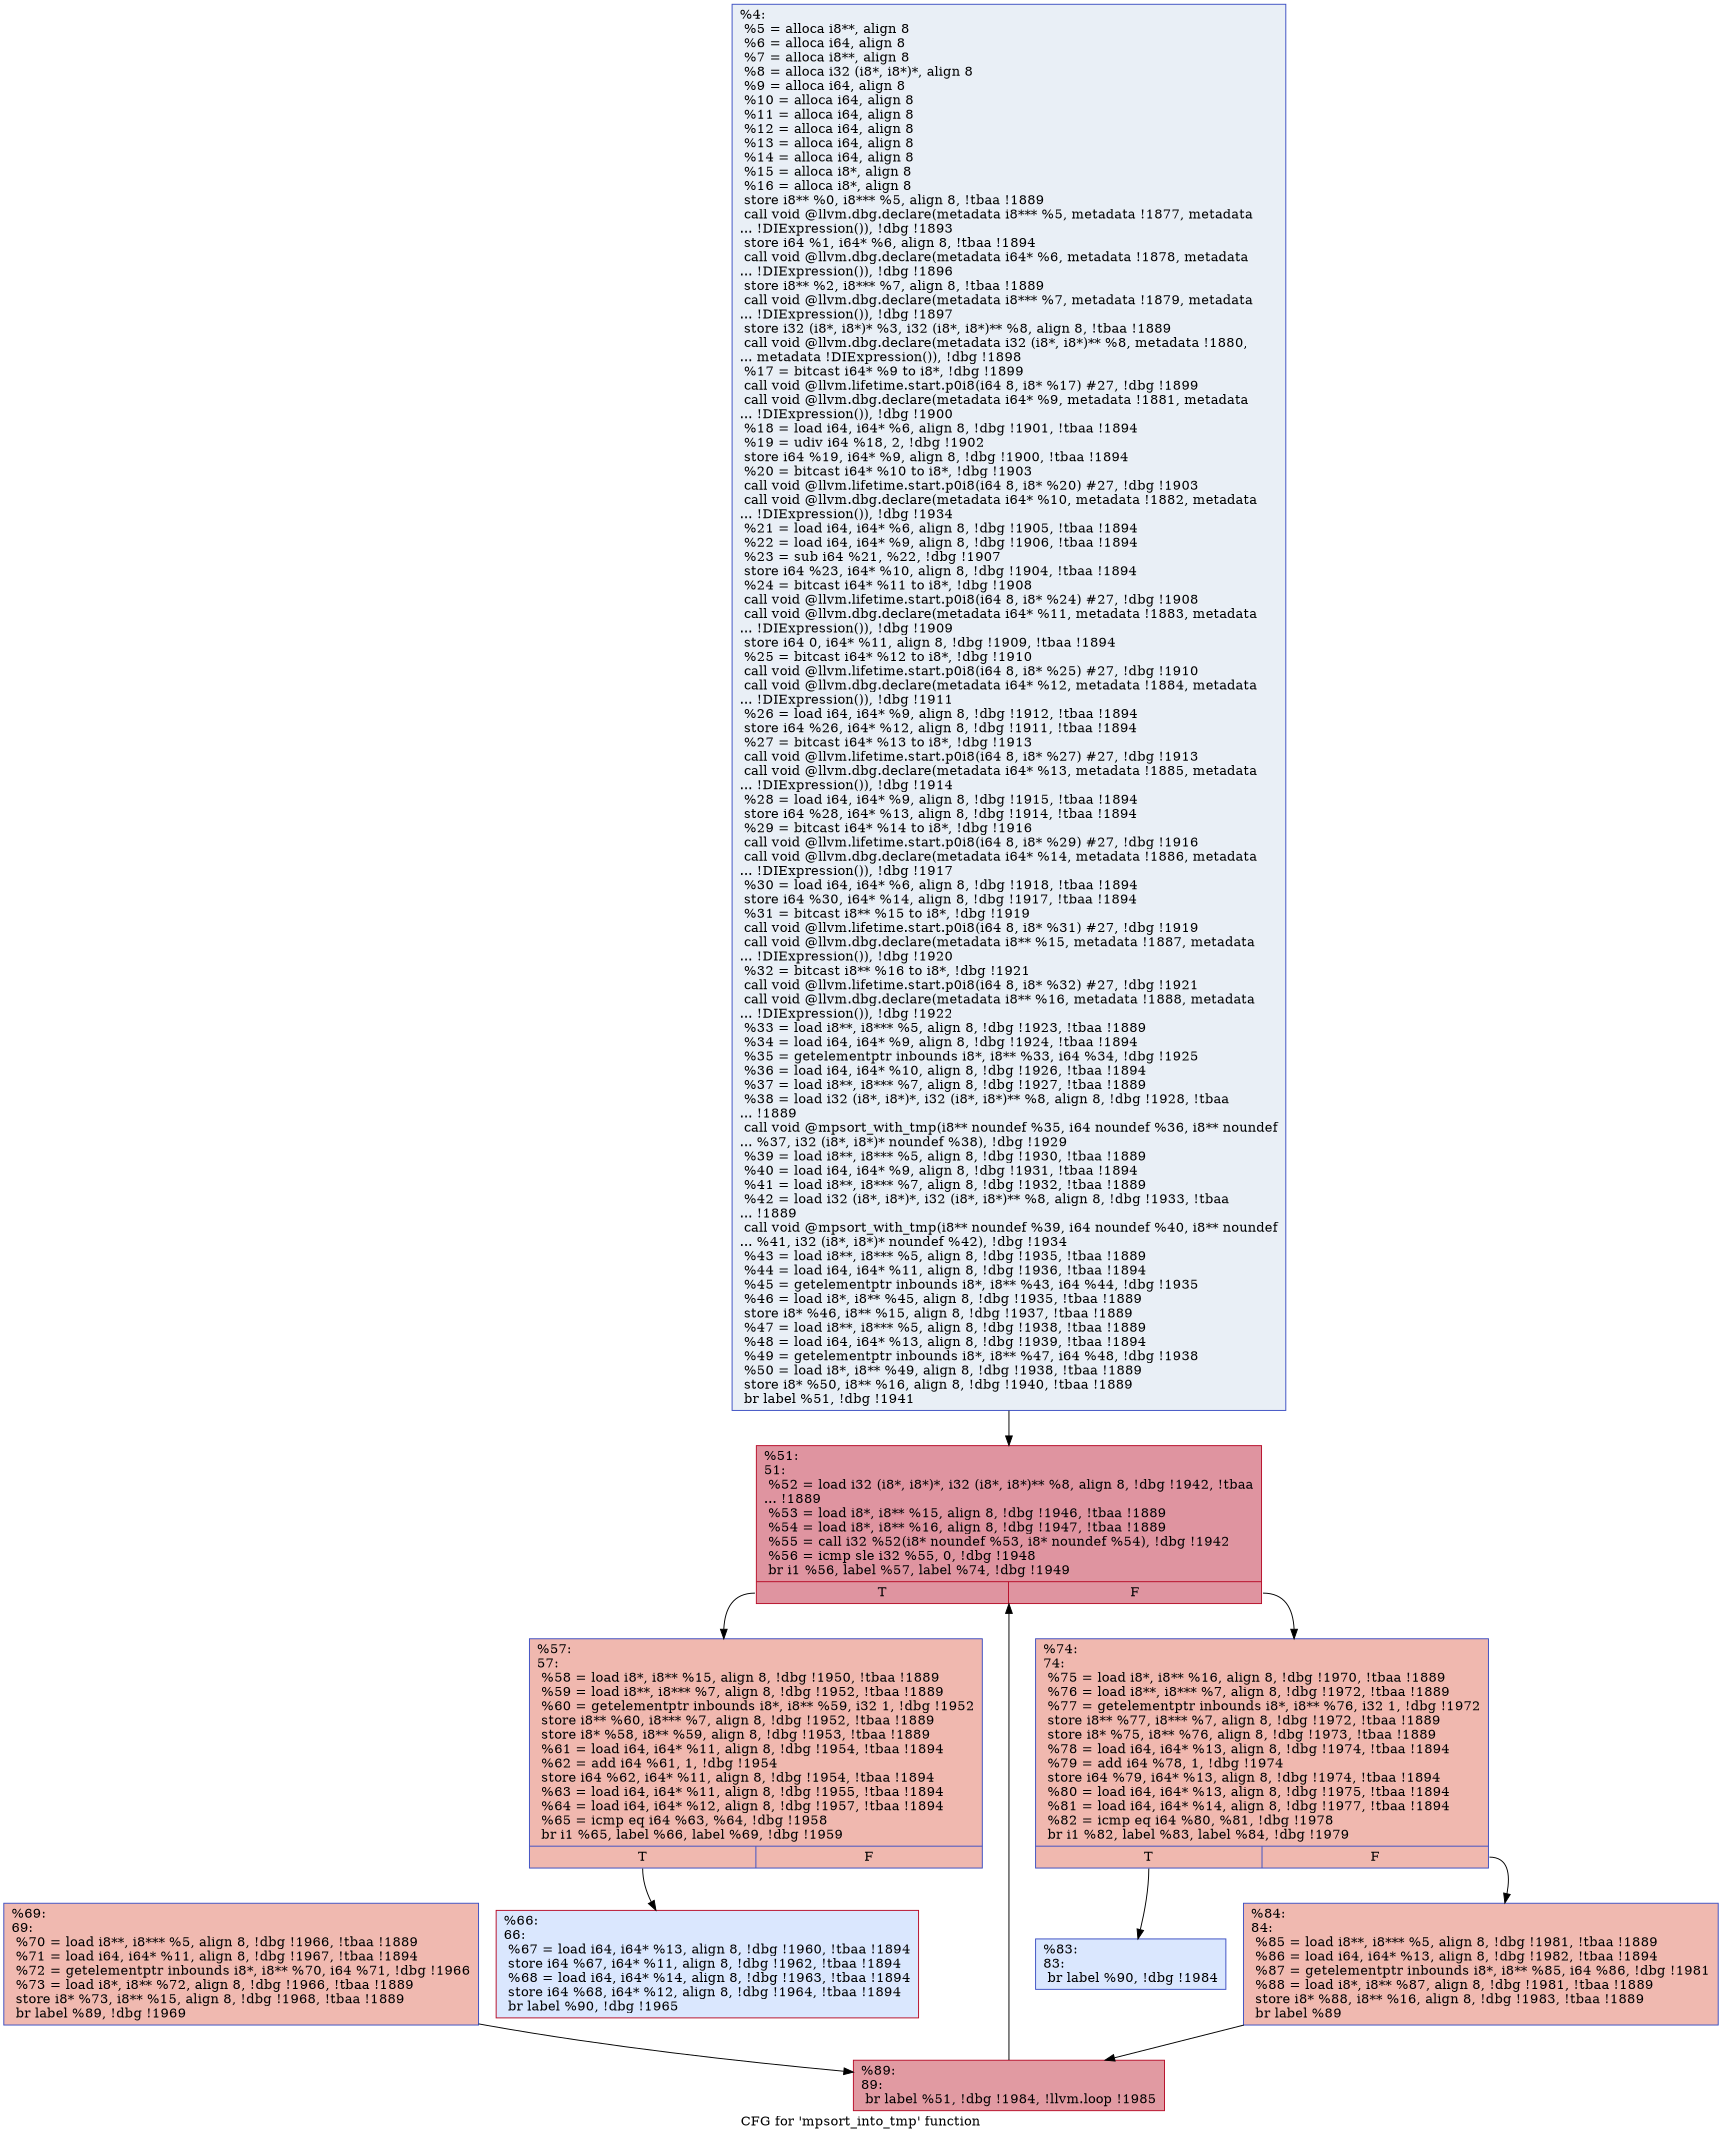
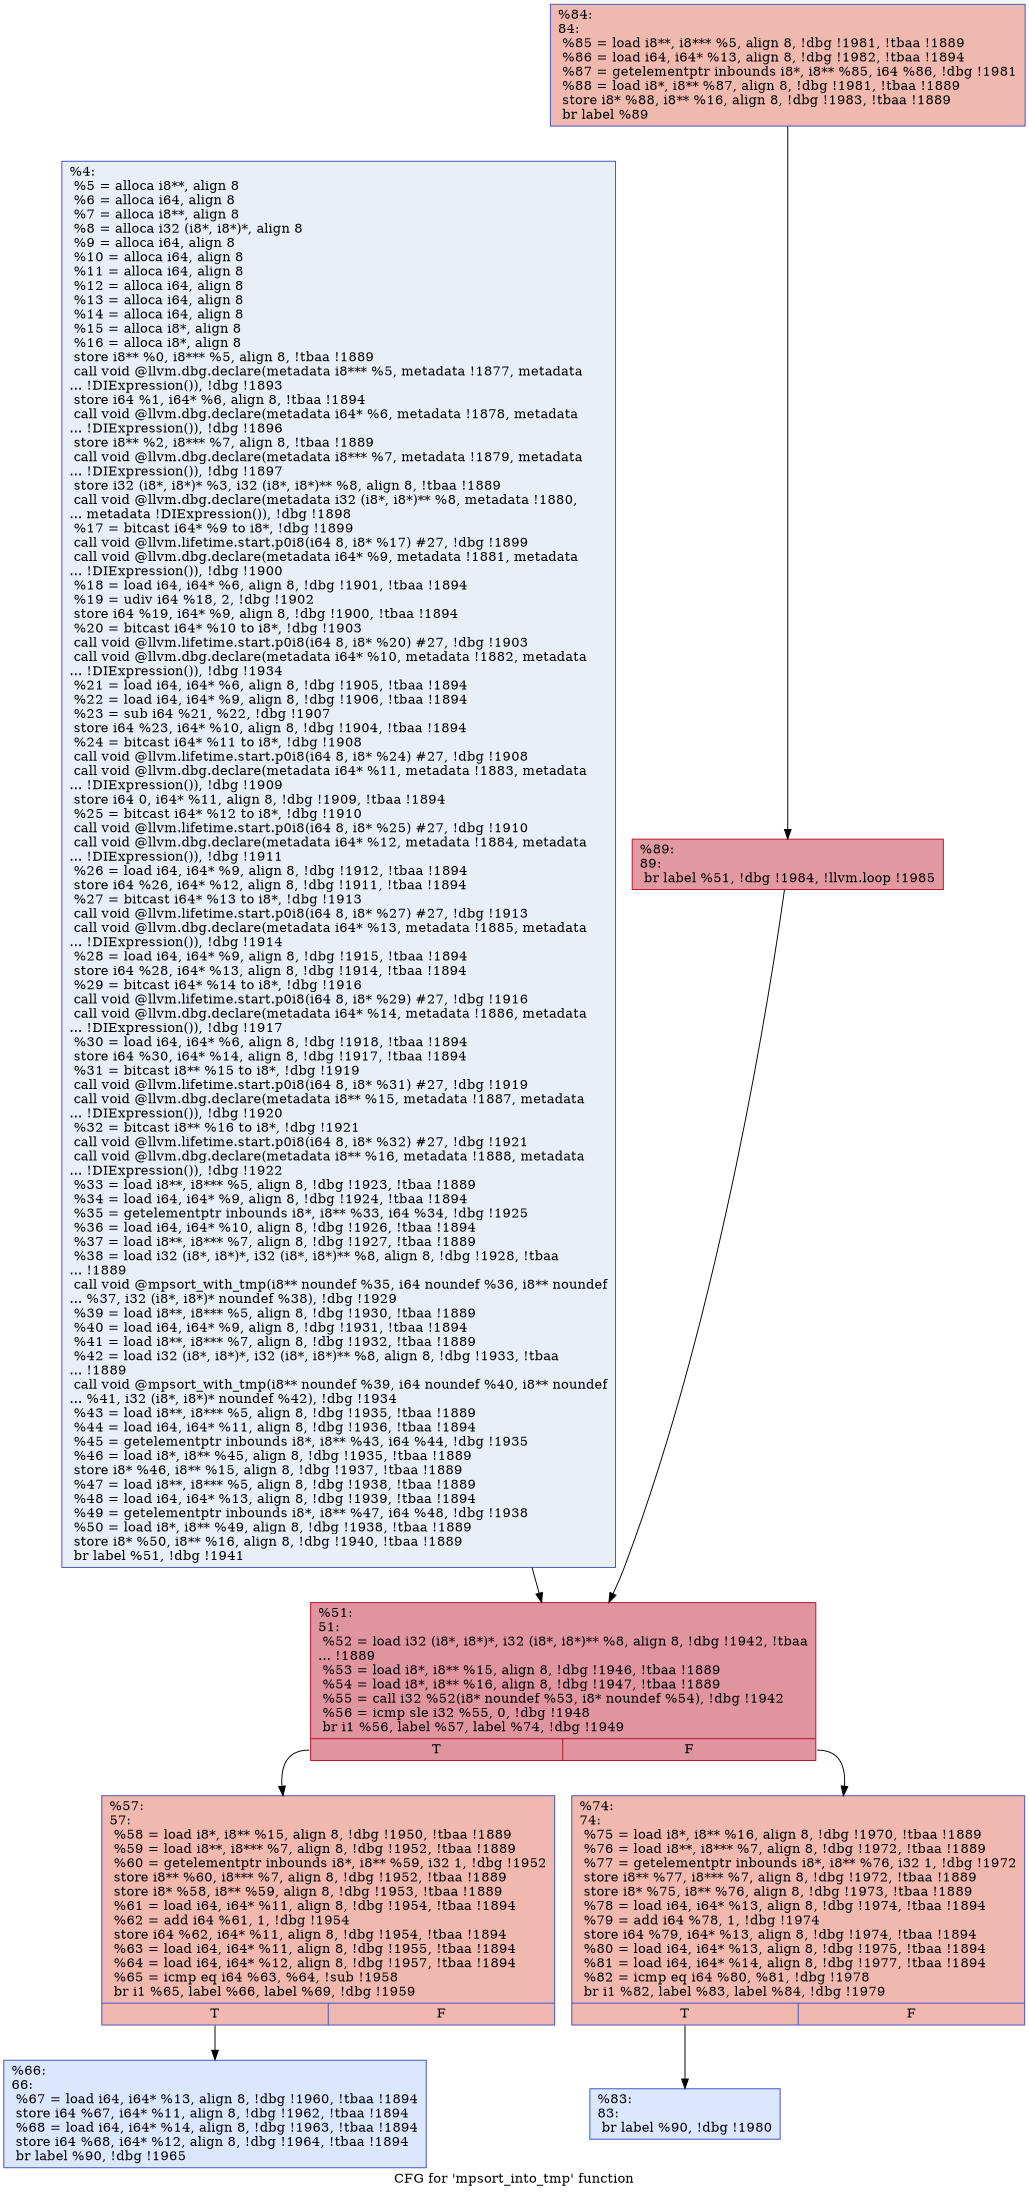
  digraph {
    label="CFG for 'mpsort_into_tmp' function"
    node [color="#3d50c3ff" fillcolor="#dc5d4a70" shape=record style=filled]
    n1 [fillcolor="#cedaeb70" label="{%4:\l  %5 = alloca i8**, align 8\l  %6 = alloca i64, align 8\l  %7 = alloca i8**, align 8\l  %8 = alloca i32 (i8*, i8*)*, align 8\l  %9 = alloca i64, align 8\l  %10 = alloca i64, align 8\l  %11 = alloca i64, align 8\l  %12 = alloca i64, align 8\l  %13 = alloca i64, align 8\l  %14 = alloca i64, align 8\l  %15 = alloca i8*, align 8\l  %16 = alloca i8*, align 8\l  store i8** %0, i8*** %5, align 8, !tbaa !1889\l  call void @llvm.dbg.declare(metadata i8*** %5, metadata !1877, metadata\l... !DIExpression()), !dbg !1893\l  store i64 %1, i64* %6, align 8, !tbaa !1894\l  call void @llvm.dbg.declare(metadata i64* %6, metadata !1878, metadata\l... !DIExpression()), !dbg !1896\l  store i8** %2, i8*** %7, align 8, !tbaa !1889\l  call void @llvm.dbg.declare(metadata i8*** %7, metadata !1879, metadata\l... !DIExpression()), !dbg !1897\l  store i32 (i8*, i8*)* %3, i32 (i8*, i8*)** %8, align 8, !tbaa !1889\l  call void @llvm.dbg.declare(metadata i32 (i8*, i8*)** %8, metadata !1880,\l... metadata !DIExpression()), !dbg !1898\l  %17 = bitcast i64* %9 to i8*, !dbg !1899\l  call void @llvm.lifetime.start.p0i8(i64 8, i8* %17) #27, !dbg !1899\l  call void @llvm.dbg.declare(metadata i64* %9, metadata !1881, metadata\l... !DIExpression()), !dbg !1900\l  %18 = load i64, i64* %6, align 8, !dbg !1901, !tbaa !1894\l  %19 = udiv i64 %18, 2, !dbg !1902\l  store i64 %19, i64* %9, align 8, !dbg !1900, !tbaa !1894\l  %20 = bitcast i64* %10 to i8*, !dbg !1903\l  call void @llvm.lifetime.start.p0i8(i64 8, i8* %20) #27, !dbg !1903\l  call void @llvm.dbg.declare(metadata i64* %10, metadata !1882, metadata\l... !DIExpression()), !dbg !1934\l  %21 = load i64, i64* %6, align 8, !dbg !1905, !tbaa !1894\l  %22 = load i64, i64* %9, align 8, !dbg !1906, !tbaa !1894\l  %23 = sub i64 %21, %22, !dbg !1907\l  store i64 %23, i64* %10, align 8, !dbg !1904, !tbaa !1894\l  %24 = bitcast i64* %11 to i8*, !dbg !1908\l  call void @llvm.lifetime.start.p0i8(i64 8, i8* %24) #27, !dbg !1908\l  call void @llvm.dbg.declare(metadata i64* %11, metadata !1883, metadata\l... !DIExpression()), !dbg !1909\l  store i64 0, i64* %11, align 8, !dbg !1909, !tbaa !1894\l  %25 = bitcast i64* %12 to i8*, !dbg !1910\l  call void @llvm.lifetime.start.p0i8(i64 8, i8* %25) #27, !dbg !1910\l  call void @llvm.dbg.declare(metadata i64* %12, metadata !1884, metadata\l... !DIExpression()), !dbg !1911\l  %26 = load i64, i64* %9, align 8, !dbg !1912, !tbaa !1894\l  store i64 %26, i64* %12, align 8, !dbg !1911, !tbaa !1894\l  %27 = bitcast i64* %13 to i8*, !dbg !1913\l  call void @llvm.lifetime.start.p0i8(i64 8, i8* %27) #27, !dbg !1913\l  call void @llvm.dbg.declare(metadata i64* %13, metadata !1885, metadata\l... !DIExpression()), !dbg !1914\l  %28 = load i64, i64* %9, align 8, !dbg !1915, !tbaa !1894\l  store i64 %28, i64* %13, align 8, !dbg !1914, !tbaa !1894\l  %29 = bitcast i64* %14 to i8*, !dbg !1916\l  call void @llvm.lifetime.start.p0i8(i64 8, i8* %29) #27, !dbg !1916\l  call void @llvm.dbg.declare(metadata i64* %14, metadata !1886, metadata\l... !DIExpression()), !dbg !1917\l  %30 = load i64, i64* %6, align 8, !dbg !1918, !tbaa !1894\l  store i64 %30, i64* %14, align 8, !dbg !1917, !tbaa !1894\l  %31 = bitcast i8** %15 to i8*, !dbg !1919\l  call void @llvm.lifetime.start.p0i8(i64 8, i8* %31) #27, !dbg !1919\l  call void @llvm.dbg.declare(metadata i8** %15, metadata !1887, metadata\l... !DIExpression()), !dbg !1920\l  %32 = bitcast i8** %16 to i8*, !dbg !1921\l  call void @llvm.lifetime.start.p0i8(i64 8, i8* %32) #27, !dbg !1921\l  call void @llvm.dbg.declare(metadata i8** %16, metadata !1888, metadata\l... !DIExpression()), !dbg !1922\l  %33 = load i8**, i8*** %5, align 8, !dbg !1923, !tbaa !1889\l  %34 = load i64, i64* %9, align 8, !dbg !1924, !tbaa !1894\l  %35 = getelementptr inbounds i8*, i8** %33, i64 %34, !dbg !1925\l  %36 = load i64, i64* %10, align 8, !dbg !1926, !tbaa !1894\l  %37 = load i8**, i8*** %7, align 8, !dbg !1927, !tbaa !1889\l  %38 = load i32 (i8*, i8*)*, i32 (i8*, i8*)** %8, align 8, !dbg !1928, !tbaa\l... !1889\l  call void @mpsort_with_tmp(i8** noundef %35, i64 noundef %36, i8** noundef\l... %37, i32 (i8*, i8*)* noundef %38), !dbg !1929\l  %39 = load i8**, i8*** %5, align 8, !dbg !1930, !tbaa !1889\l  %40 = load i64, i64* %9, align 8, !dbg !1931, !tbaa !1894\l  %41 = load i8**, i8*** %7, align 8, !dbg !1932, !tbaa !1889\l  %42 = load i32 (i8*, i8*)*, i32 (i8*, i8*)** %8, align 8, !dbg !1933, !tbaa\l... !1889\l  call void @mpsort_with_tmp(i8** noundef %39, i64 noundef %40, i8** noundef\l... %41, i32 (i8*, i8*)* noundef %42), !dbg !1934\l  %43 = load i8**, i8*** %5, align 8, !dbg !1935, !tbaa !1889\l  %44 = load i64, i64* %11, align 8, !dbg !1936, !tbaa !1894\l  %45 = getelementptr inbounds i8*, i8** %43, i64 %44, !dbg !1935\l  %46 = load i8*, i8** %45, align 8, !dbg !1935, !tbaa !1889\l  store i8* %46, i8** %15, align 8, !dbg !1937, !tbaa !1889\l  %47 = load i8**, i8*** %5, align 8, !dbg !1938, !tbaa !1889\l  %48 = load i64, i64* %13, align 8, !dbg !1939, !tbaa !1894\l  %49 = getelementptr inbounds i8*, i8** %47, i64 %48, !dbg !1938\l  %50 = load i8*, i8** %49, align 8, !dbg !1938, !tbaa !1889\l  store i8* %50, i8** %16, align 8, !dbg !1940, !tbaa !1889\l  br label %51, !dbg !1941\l}"]
    n2 [color="#b70d28ff" fillcolor="#b70d2870" label="{%51:\l51:                                               \l  %52 = load i32 (i8*, i8*)*, i32 (i8*, i8*)** %8, align 8, !dbg !1942, !tbaa\l... !1889\l  %53 = load i8*, i8** %15, align 8, !dbg !1946, !tbaa !1889\l  %54 = load i8*, i8** %16, align 8, !dbg !1947, !tbaa !1889\l  %55 = call i32 %52(i8* noundef %53, i8* noundef %54), !dbg !1942\l  %56 = icmp sle i32 %55, 0, !dbg !1948\l  br i1 %56, label %57, label %74, !dbg !1949\l|{<s0>T|<s1>F}}"]
-   n3 [label="{%57:\l57:                                               \l  %58 = load i8*, i8** %15, align 8, !dbg !1950, !tbaa !1889\l  %59 = load i8**, i8*** %7, align 8, !dbg !1952, !tbaa !1889\l  %60 = getelementptr inbounds i8*, i8** %59, i32 1, !dbg !1952\l  store i8** %60, i8*** %7, align 8, !dbg !1952, !tbaa !1889\l  store i8* %58, i8** %59, align 8, !dbg !1953, !tbaa !1889\l  %61 = load i64, i64* %11, align 8, !dbg !1954, !tbaa !1894\l  %62 = add i64 %61, 1, !dbg !1954\l  store i64 %62, i64* %11, align 8, !dbg !1954, !tbaa !1894\l  %63 = load i64, i64* %11, align 8, !dbg !1955, !tbaa !1894\l  %64 = load i64, i64* %12, align 8, !dbg !1957, !tbaa !1894\l  %65 = icmp eq i64 %63, %64, !dbg !1958\l  br i1 %65, label %66, label %69, !dbg !1959\l|{<s0>T|<s1>F}}"]
+   n3 [label="{%57:\l57:                                               \l  %58 = load i8*, i8** %15, align 8, !dbg !1950, !tbaa !1889\l  %59 = load i8**, i8*** %7, align 8, !dbg !1952, !tbaa !1889\l  %60 = getelementptr inbounds i8*, i8** %59, i32 1, !dbg !1952\l  store i8** %60, i8*** %7, align 8, !dbg !1952, !tbaa !1889\l  store i8* %58, i8** %59, align 8, !dbg !1953, !tbaa !1889\l  %61 = load i64, i64* %11, align 8, !dbg !1954, !tbaa !1894\l  %62 = add i64 %61, 1, !dbg !1954\l  store i64 %62, i64* %11, align 8, !dbg !1954, !tbaa !1894\l  %63 = load i64, i64* %11, align 8, !dbg !1955, !tbaa !1894\l  %64 = load i64, i64* %12, align 8, !dbg !1957, !tbaa !1894\l  %65 = icmp eq i64 %63, %64, !sub !1958\l  br i1 %65, label %66, label %69, !dbg !1959\l|{<s0>T|<s1>F}}"]
    n4 [label="{%74:\l74:                                               \l  %75 = load i8*, i8** %16, align 8, !dbg !1970, !tbaa !1889\l  %76 = load i8**, i8*** %7, align 8, !dbg !1972, !tbaa !1889\l  %77 = getelementptr inbounds i8*, i8** %76, i32 1, !dbg !1972\l  store i8** %77, i8*** %7, align 8, !dbg !1972, !tbaa !1889\l  store i8* %75, i8** %76, align 8, !dbg !1973, !tbaa !1889\l  %78 = load i64, i64* %13, align 8, !dbg !1974, !tbaa !1894\l  %79 = add i64 %78, 1, !dbg !1974\l  store i64 %79, i64* %13, align 8, !dbg !1974, !tbaa !1894\l  %80 = load i64, i64* %13, align 8, !dbg !1975, !tbaa !1894\l  %81 = load i64, i64* %14, align 8, !dbg !1977, !tbaa !1894\l  %82 = icmp eq i64 %80, %81, !dbg !1978\l  br i1 %82, label %83, label %84, !dbg !1979\l|{<s0>T|<s1>F}}"]
-   n5 [color="#b70d28ff" fillcolor="#abc8fd70" label="{%66:\l66:                                               \l  %67 = load i64, i64* %13, align 8, !dbg !1960, !tbaa !1894\l  store i64 %67, i64* %11, align 8, !dbg !1962, !tbaa !1894\l  %68 = load i64, i64* %14, align 8, !dbg !1963, !tbaa !1894\l  store i64 %68, i64* %12, align 8, !dbg !1964, !tbaa !1894\l  br label %90, !dbg !1965\l}"]
-   n6 [fillcolor="#abc8fd70" label="{%83:\l83:                                               \l  br label %90, !dbg !1984\l}"]
+   n5 [fillcolor="#abc8fd70" label="{%66:\l66:                                               \l  %67 = load i64, i64* %13, align 8, !dbg !1960, !tbaa !1894\l  store i64 %67, i64* %11, align 8, !dbg !1962, !tbaa !1894\l  %68 = load i64, i64* %14, align 8, !dbg !1963, !tbaa !1894\l  store i64 %68, i64* %12, align 8, !dbg !1964, !tbaa !1894\l  br label %90, !dbg !1965\l}"]
+   n6 [fillcolor="#abc8fd70" label="{%83:\l83:                                               \l  br label %90, !dbg !1980\l}"]
    n7 [fillcolor="#de614d70" label="{%84:\l84:                                               \l  %85 = load i8**, i8*** %5, align 8, !dbg !1981, !tbaa !1889\l  %86 = load i64, i64* %13, align 8, !dbg !1982, !tbaa !1894\l  %87 = getelementptr inbounds i8*, i8** %85, i64 %86, !dbg !1981\l  %88 = load i8*, i8** %87, align 8, !dbg !1981, !tbaa !1889\l  store i8* %88, i8** %16, align 8, !dbg !1983, !tbaa !1889\l  br label %89\l}"]
-   n8 [fillcolor="#de614d70" label="{%69:\l69:                                               \l  %70 = load i8**, i8*** %5, align 8, !dbg !1966, !tbaa !1889\l  %71 = load i64, i64* %11, align 8, !dbg !1967, !tbaa !1894\l  %72 = getelementptr inbounds i8*, i8** %70, i64 %71, !dbg !1966\l  %73 = load i8*, i8** %72, align 8, !dbg !1966, !tbaa !1889\l  store i8* %73, i8** %15, align 8, !dbg !1968, !tbaa !1889\l  br label %89, !dbg !1969\l}"]
    n9 [color="#b70d28ff" fillcolor="#bb1b2c70" label="{%89:\l89:                                               \l  br label %51, !dbg !1984, !llvm.loop !1985\l}"]
    n1 -> n2
    n2 -> n3 [tailport=s0]
    n2 -> n4 [tailport=s1]
    n3 -> n5 [tailport=s0]
    n4 -> n6 [tailport=s0]
-   n4 -> n7 [tailport=s1]
    n7 -> n9
-   n8 -> n9
    n9 -> n2
  }
